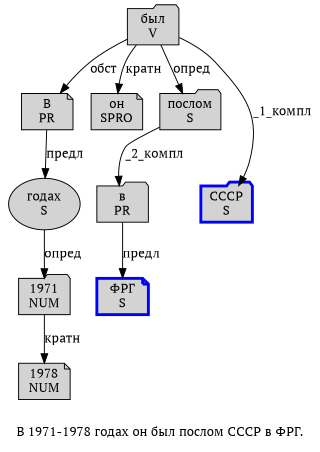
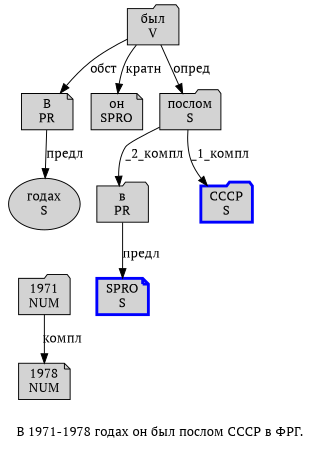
  digraph {
    fontname="PT Serif"
    label="В 1971-1978 годах он был послом СССР в ФРГ."
    node [fillcolor=lightgray fontname="PT Serif" penwidth=1 shape=folder style=filled]
    edge [fontname="PT Serif"]
    n1 [label="В\nPR" shape=note]
    n2 [label="годах\nS" shape=ellipse]
    n3 [label="1971\nNUM"]
    n4 [label="1978\nNUM" shape=note]
    n5 [label="он\nSPRO" shape=note]
    n6 [label="был\nV"]
    n7 [label="послом\nS"]
    n8 [color=blue label="СССР\nS" penwidth=3]
    n9 [label="в\nPR"]
-   n10 [color=blue label="ФРГ\nS" penwidth=3 shape=note]
+   n10 [color=blue label="SPRO\nS" penwidth=3 shape=note]
    n1 -> n2 [label="предл"]
-   n2 -> n3 [label="опред"]
-   n3 -> n4 [label="кратн"]
+   n3 -> n4 [label="компл"]
    n6 -> n1 [label="обст"]
    n6 -> n5 [label="кратн"]
    n6 -> n7 [label="опред"]
-   n6 -> n8 [label="_1_компл"]
+   n7 -> n8 [label="_1_компл"]
    n7 -> n9 [label="_2_компл"]
    n9 -> n10 [label="предл"]
  }
